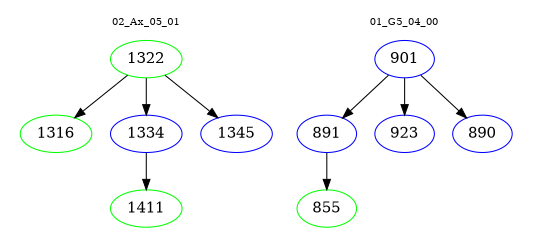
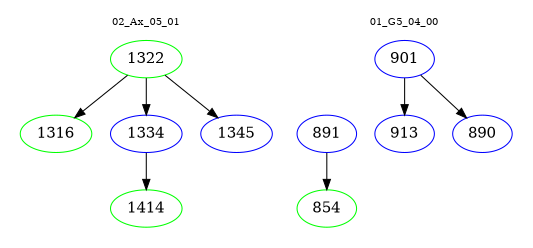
  digraph {
    node [color=blue]
    edge [color=black]
    n1 [color=green label=1322]
    n2 [color=green label=1316]
    n3 [label=1334]
    n4 [label=1345]
-   n5 [color=green label=1411]
+   n5 [color=green label=1414]
    n6 [label=901]
    n7 [label=891]
-   n8 [label=923]
+   n8 [label=913]
    n9 [label=890]
-   n10 [color=green label=855]
+   n10 [color=green label=854]
    subgraph cluster_1 {
      color=white
      fontsize=10
      label="02_Ax_05_01"
      n1
      n2
      n3
      n4
      n5
    }
    subgraph cluster_2 {
      color=white
      fontsize=10
      label="01_G5_04_00"
      n6
      n7
      n8
      n9
      n10
    }
    n1 -> n2
    n1 -> n3
    n1 -> n4
    n3 -> n5
-   n6 -> n7
    n6 -> n8
    n6 -> n9
    n7 -> n10
  }
